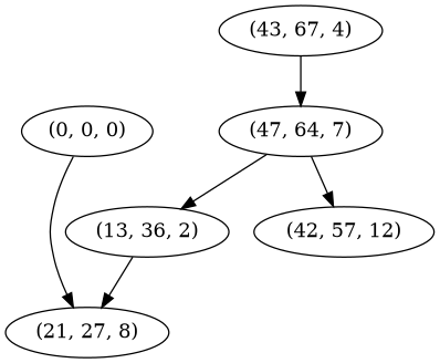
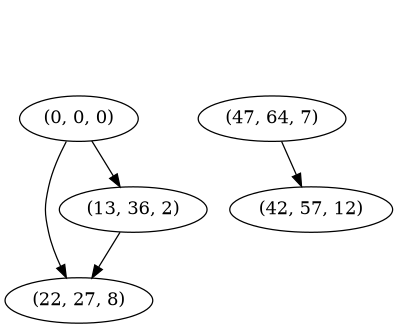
  digraph {
    "(0, 0, 0)"
    "(13, 36, 2)"
-   "(22, 27, 8)" [label="(21, 27, 8)"]
-   "(43, 67, 4)"
+   "(22, 27, 8)"
    "(47, 64, 7)"
    n6 [label="(42, 57, 12)"]
-   "(47, 64, 7)" -> "(13, 36, 2)"
+   "(0, 0, 0)" -> "(13, 36, 2)"
    "(0, 0, 0)" -> "(22, 27, 8)"
    "(13, 36, 2)" -> "(22, 27, 8)"
-   "(43, 67, 4)" -> "(47, 64, 7)"
    "(47, 64, 7)" -> n6
  }
